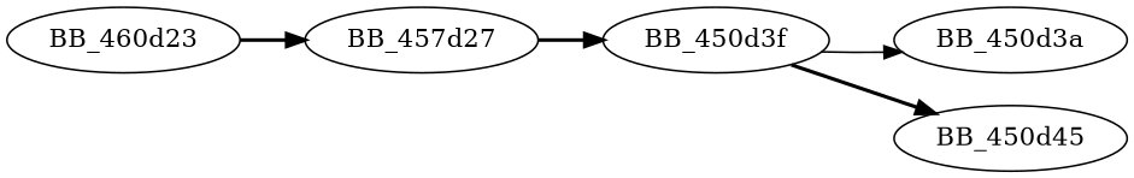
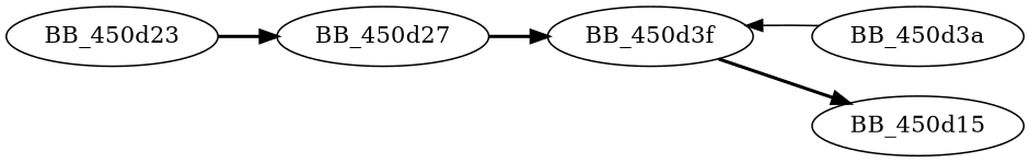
  digraph {
    rankdir=LR
    edge [style=bold]
-   BB_450d23 [label=BB_460d23]
-   BB_450d27 [label=BB_457d27]
+   BB_450d23
+   BB_450d27
    BB_450d3f
    BB_450d3a
-   BB_450d45
+   BB_450d45 [label=BB_450d15]
    BB_450d23 -> BB_450d27
    BB_450d27 -> BB_450d3f
    BB_450d3f -> BB_450d45
-   BB_450d3f -> BB_450d3a [style=solid]
+   BB_450d3a -> BB_450d3f [style=solid]
  }
